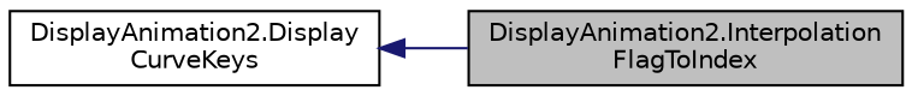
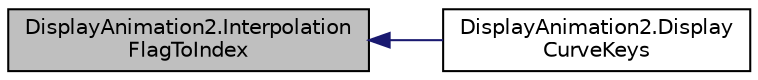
  digraph {
    rankdir=LR
    node [color=black fontname=Helvetica fontsize=10 shape=record style=filled]
    n1 [fillcolor=grey75 fontcolor=black height=0.2 label="DisplayAnimation2.Interpolation\lFlagToIndex" width=0.4]
    n2 [fillcolor=white height=0.2 label="DisplayAnimation2.Display\lCurveKeys" width=0.4]
-   n2 -> n1 [color=midnightblue dir=back fontname=Helvetica fontsize=10 labelfontname=Helvetica labelfontsize=10 style=solid]
+   n1 -> n2 [color=midnightblue dir=back fontname=Helvetica fontsize=10 labelfontname=Helvetica labelfontsize=10 style=solid]
  }
